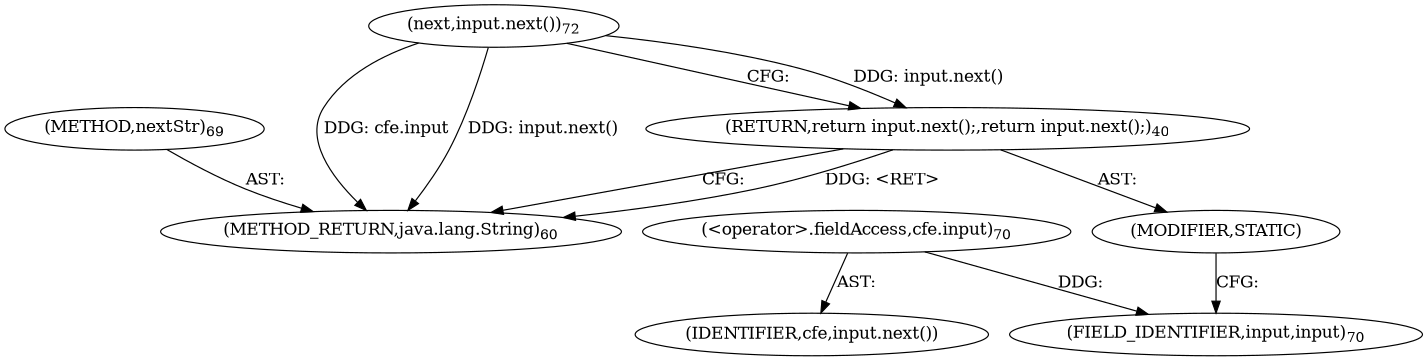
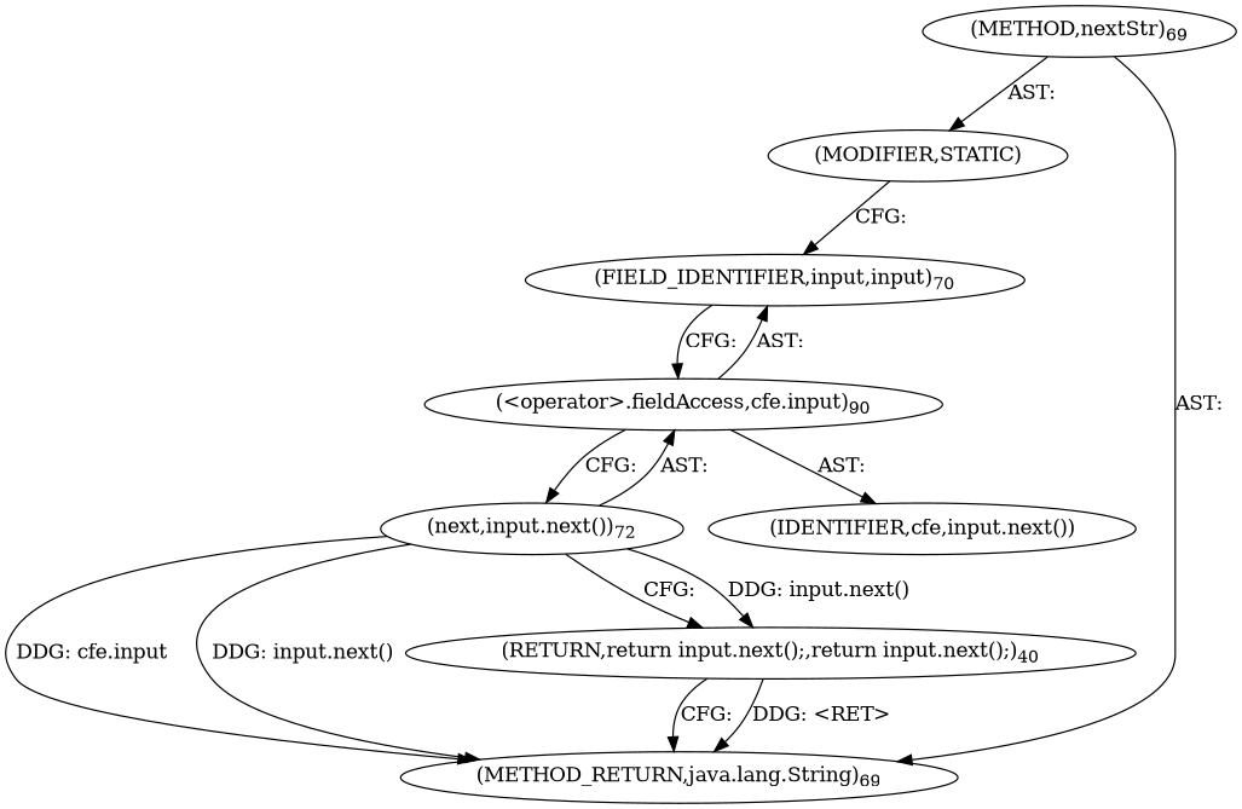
  digraph {
    fontname="DejaVu Serif"
    node [fontname="DejaVu Serif"]
    edge [fontname="DejaVu Serif"]
    n1 [label=<(METHOD,nextStr)<SUB>69</SUB>>]
    n2 [label=<(MODIFIER,STATIC)>]
-   n3 [label=<(METHOD_RETURN,java.lang.String)<SUB>60</SUB>>]
+   n3 [label=<(METHOD_RETURN,java.lang.String)<SUB>69</SUB>>]
    n4 [label=<(FIELD_IDENTIFIER,input,input)<SUB>70</SUB>>]
-   n5 [label=<(&lt;operator&gt;.fieldAccess,cfe.input)<SUB>70</SUB>>]
+   n5 [label=<(&lt;operator&gt;.fieldAccess,cfe.input)<SUB>90</SUB>>]
    n6 [label=<(RETURN,return input.next();,return input.next();)<SUB>40</SUB>>]
    n7 [label=<(next,input.next())<SUB>72</SUB>>]
    n8 [label=<(IDENTIFIER,cfe,input.next())>]
-   n6 -> n2 [label="AST: "]
+   n1 -> n2 [label="AST: "]
    n1 -> n3 [label="AST: "]
    n2 -> n4 [label="CFG: "]
-   n5 -> n4 [label="DDG: "]
+   n4 -> n5 [label="CFG: "]
+   n5 -> n4 [label="AST: "]
+   n5 -> n7 [label="CFG: "]
    n5 -> n8 [label="AST: "]
    n6 -> n3 [label="CFG: "]
    n6 -> n3 [label="DDG: &lt;RET&gt;"]
    n7 -> n3 [label="DDG: cfe.input"]
    n7 -> n3 [label="DDG: input.next()"]
+   n7 -> n5 [label="AST: "]
    n7 -> n6 [label="CFG: "]
    n7 -> n6 [label="DDG: input.next()"]
  }
